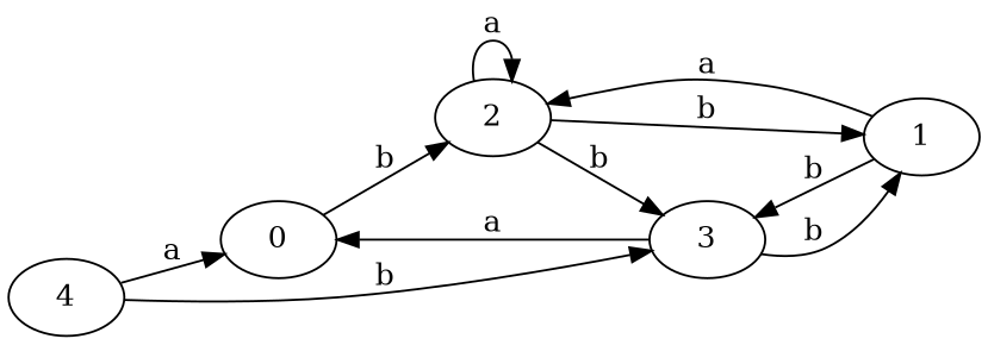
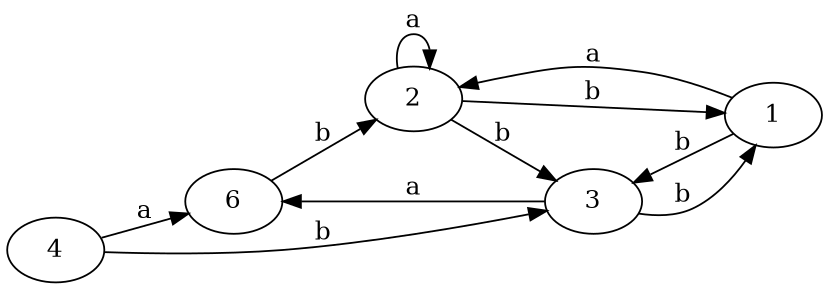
  digraph {
    d2tdocpreamble="\usetikzlibrary{automata}"
    d2tfigpreamble="\tikzstyle{every state}= [ draw=blue!50,very thick,fill=blue!20]  \tikzstyle{auto}= [fill=white]"
    rankdir=LR
    ranksep=0.5
    node [style=state]
    edge [lblstyle=auto topath="bend right"]
-   n1 [label=0]
+   n1 [label=6]
    n2 [label=2 style="state, initial"]
    n3 [label=3]
    n4 [label=1 style="state, accepting"]
    n5 [label=4]
    n1 -> n2 [label=b]
    n2 -> n2 [label=a topath="loop above"]
    n2 -> n3 [label=b]
    n2 -> n4 [label=b]
    n3 -> n1 [label=a]
    n3 -> n4 [label=b]
    n4 -> n2 [label=a]
    n4 -> n3 [label=b]
    n5 -> n1 [label=a]
    n5 -> n3 [label=b]
  }
